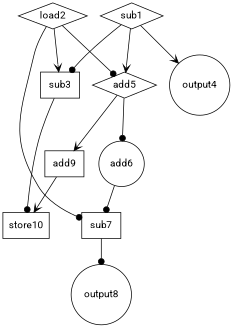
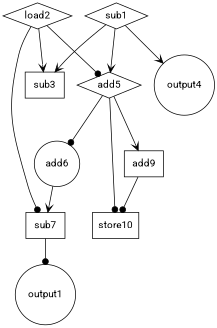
  digraph {
    fontname=Roboto
    node [fontname=Roboto opcode=add shape=box]
    edge [arrowhead=dot fontname=Roboto operand=1]
    load2 [opcode=load shape=diamond]
    sub3 [opcode=sub]
    add5 [shape=diamond]
    sub7 [opcode=sub]
    add6 [shape=circle]
    add9
    store10 [opcode=store]
    n8 [label=sub1 opcode=const shape=diamond]
    output4 [opcode=output shape=circle]
-   output8 [opcode=output shape=circle]
+   output8 [opcode=output shape=circle label=output1]
    load2 -> sub3 [arrowhead=vee]
    load2 -> add5
    load2 -> sub7 [operand=0]
-   sub3 -> store10
+   add5 -> store10
    add5 -> add6
    add5 -> add9 [arrowhead=vee]
    sub7 -> output8 [operand=0]
-   add6 -> sub7
-   add9 -> store10 [arrowhead=vee operand=0]
-   n8 -> sub3 [operand=0]
+   add6 -> sub7 [arrowhead=vee]
+   add9 -> store10 [operand=0]
+   n8 -> sub3 [arrowhead=vee operand=0]
    n8 -> add5 [arrowhead=vee operand=0]
    n8 -> output4 [arrowhead=vee operand=0]
  }
